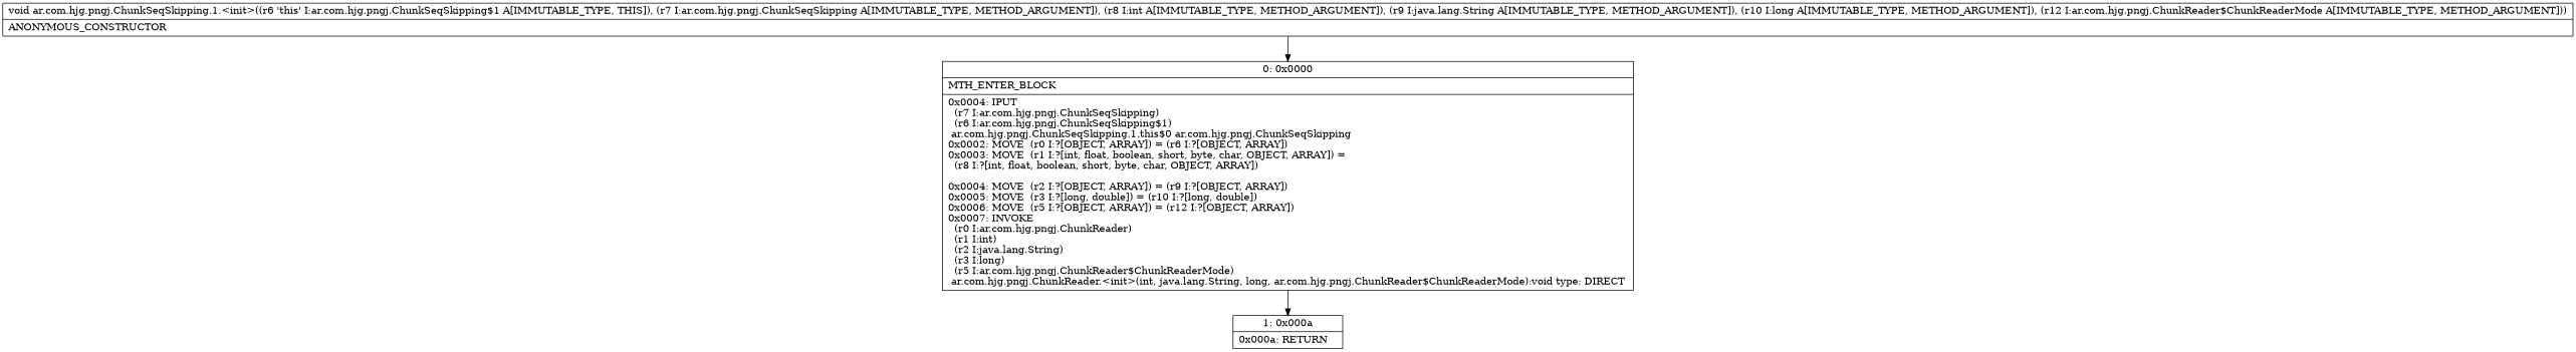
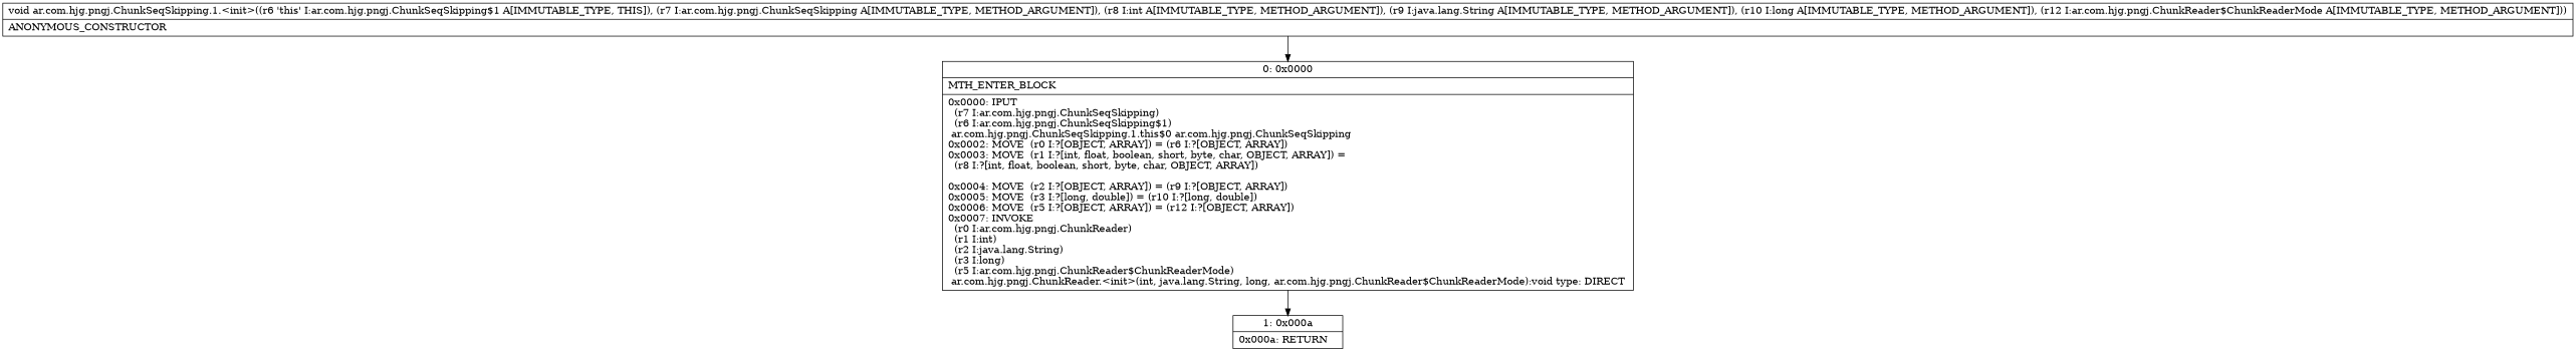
  digraph {
    node [shape=record]
-   n1 [label="{0\:\ 0x0000|MTH_ENTER_BLOCK\l|0x0004: IPUT  \l  (r7 I:ar.com.hjg.pngj.ChunkSeqSkipping)\l  (r6 I:ar.com.hjg.pngj.ChunkSeqSkipping$1)\l ar.com.hjg.pngj.ChunkSeqSkipping.1.this$0 ar.com.hjg.pngj.ChunkSeqSkipping \l0x0002: MOVE  (r0 I:?[OBJECT, ARRAY]) = (r6 I:?[OBJECT, ARRAY]) \l0x0003: MOVE  (r1 I:?[int, float, boolean, short, byte, char, OBJECT, ARRAY]) = \l  (r8 I:?[int, float, boolean, short, byte, char, OBJECT, ARRAY])\l \l0x0004: MOVE  (r2 I:?[OBJECT, ARRAY]) = (r9 I:?[OBJECT, ARRAY]) \l0x0005: MOVE  (r3 I:?[long, double]) = (r10 I:?[long, double]) \l0x0006: MOVE  (r5 I:?[OBJECT, ARRAY]) = (r12 I:?[OBJECT, ARRAY]) \l0x0007: INVOKE  \l  (r0 I:ar.com.hjg.pngj.ChunkReader)\l  (r1 I:int)\l  (r2 I:java.lang.String)\l  (r3 I:long)\l  (r5 I:ar.com.hjg.pngj.ChunkReader$ChunkReaderMode)\l ar.com.hjg.pngj.ChunkReader.\<init\>(int, java.lang.String, long, ar.com.hjg.pngj.ChunkReader$ChunkReaderMode):void type: DIRECT \l}"]
+   n1 [label="{0\:\ 0x0000|MTH_ENTER_BLOCK\l|0x0000: IPUT  \l  (r7 I:ar.com.hjg.pngj.ChunkSeqSkipping)\l  (r6 I:ar.com.hjg.pngj.ChunkSeqSkipping$1)\l ar.com.hjg.pngj.ChunkSeqSkipping.1.this$0 ar.com.hjg.pngj.ChunkSeqSkipping \l0x0002: MOVE  (r0 I:?[OBJECT, ARRAY]) = (r6 I:?[OBJECT, ARRAY]) \l0x0003: MOVE  (r1 I:?[int, float, boolean, short, byte, char, OBJECT, ARRAY]) = \l  (r8 I:?[int, float, boolean, short, byte, char, OBJECT, ARRAY])\l \l0x0004: MOVE  (r2 I:?[OBJECT, ARRAY]) = (r9 I:?[OBJECT, ARRAY]) \l0x0005: MOVE  (r3 I:?[long, double]) = (r10 I:?[long, double]) \l0x0006: MOVE  (r5 I:?[OBJECT, ARRAY]) = (r12 I:?[OBJECT, ARRAY]) \l0x0007: INVOKE  \l  (r0 I:ar.com.hjg.pngj.ChunkReader)\l  (r1 I:int)\l  (r2 I:java.lang.String)\l  (r3 I:long)\l  (r5 I:ar.com.hjg.pngj.ChunkReader$ChunkReaderMode)\l ar.com.hjg.pngj.ChunkReader.\<init\>(int, java.lang.String, long, ar.com.hjg.pngj.ChunkReader$ChunkReaderMode):void type: DIRECT \l}"]
    n2 [label="{1\:\ 0x000a|0x000a: RETURN   \l}"]
    n3 [label="{void ar.com.hjg.pngj.ChunkSeqSkipping.1.\<init\>((r6 'this' I:ar.com.hjg.pngj.ChunkSeqSkipping$1 A[IMMUTABLE_TYPE, THIS]), (r7 I:ar.com.hjg.pngj.ChunkSeqSkipping A[IMMUTABLE_TYPE, METHOD_ARGUMENT]), (r8 I:int A[IMMUTABLE_TYPE, METHOD_ARGUMENT]), (r9 I:java.lang.String A[IMMUTABLE_TYPE, METHOD_ARGUMENT]), (r10 I:long A[IMMUTABLE_TYPE, METHOD_ARGUMENT]), (r12 I:ar.com.hjg.pngj.ChunkReader$ChunkReaderMode A[IMMUTABLE_TYPE, METHOD_ARGUMENT]))  | ANONYMOUS_CONSTRUCTOR\l}"]
    n1 -> n2
    n3 -> n1
  }
